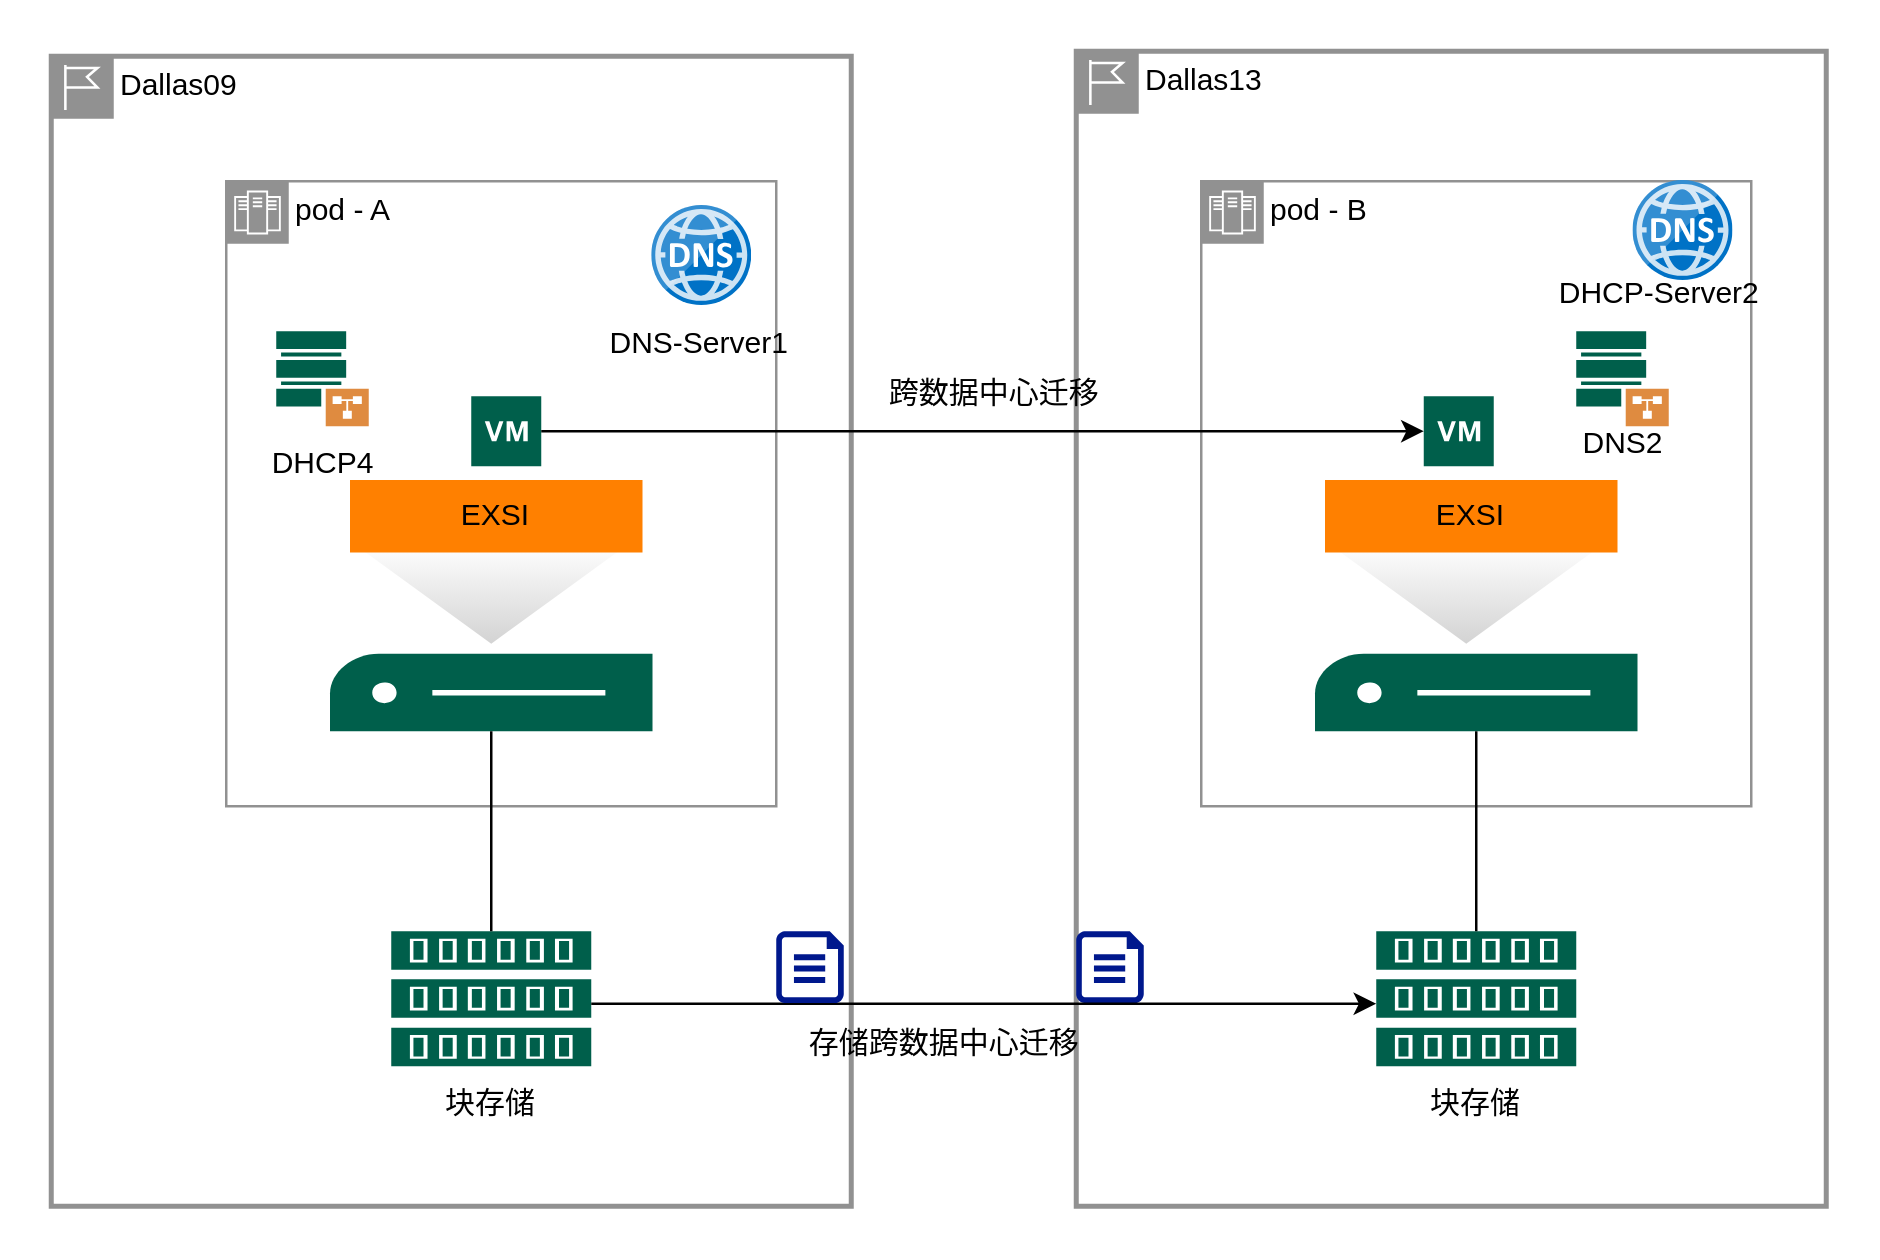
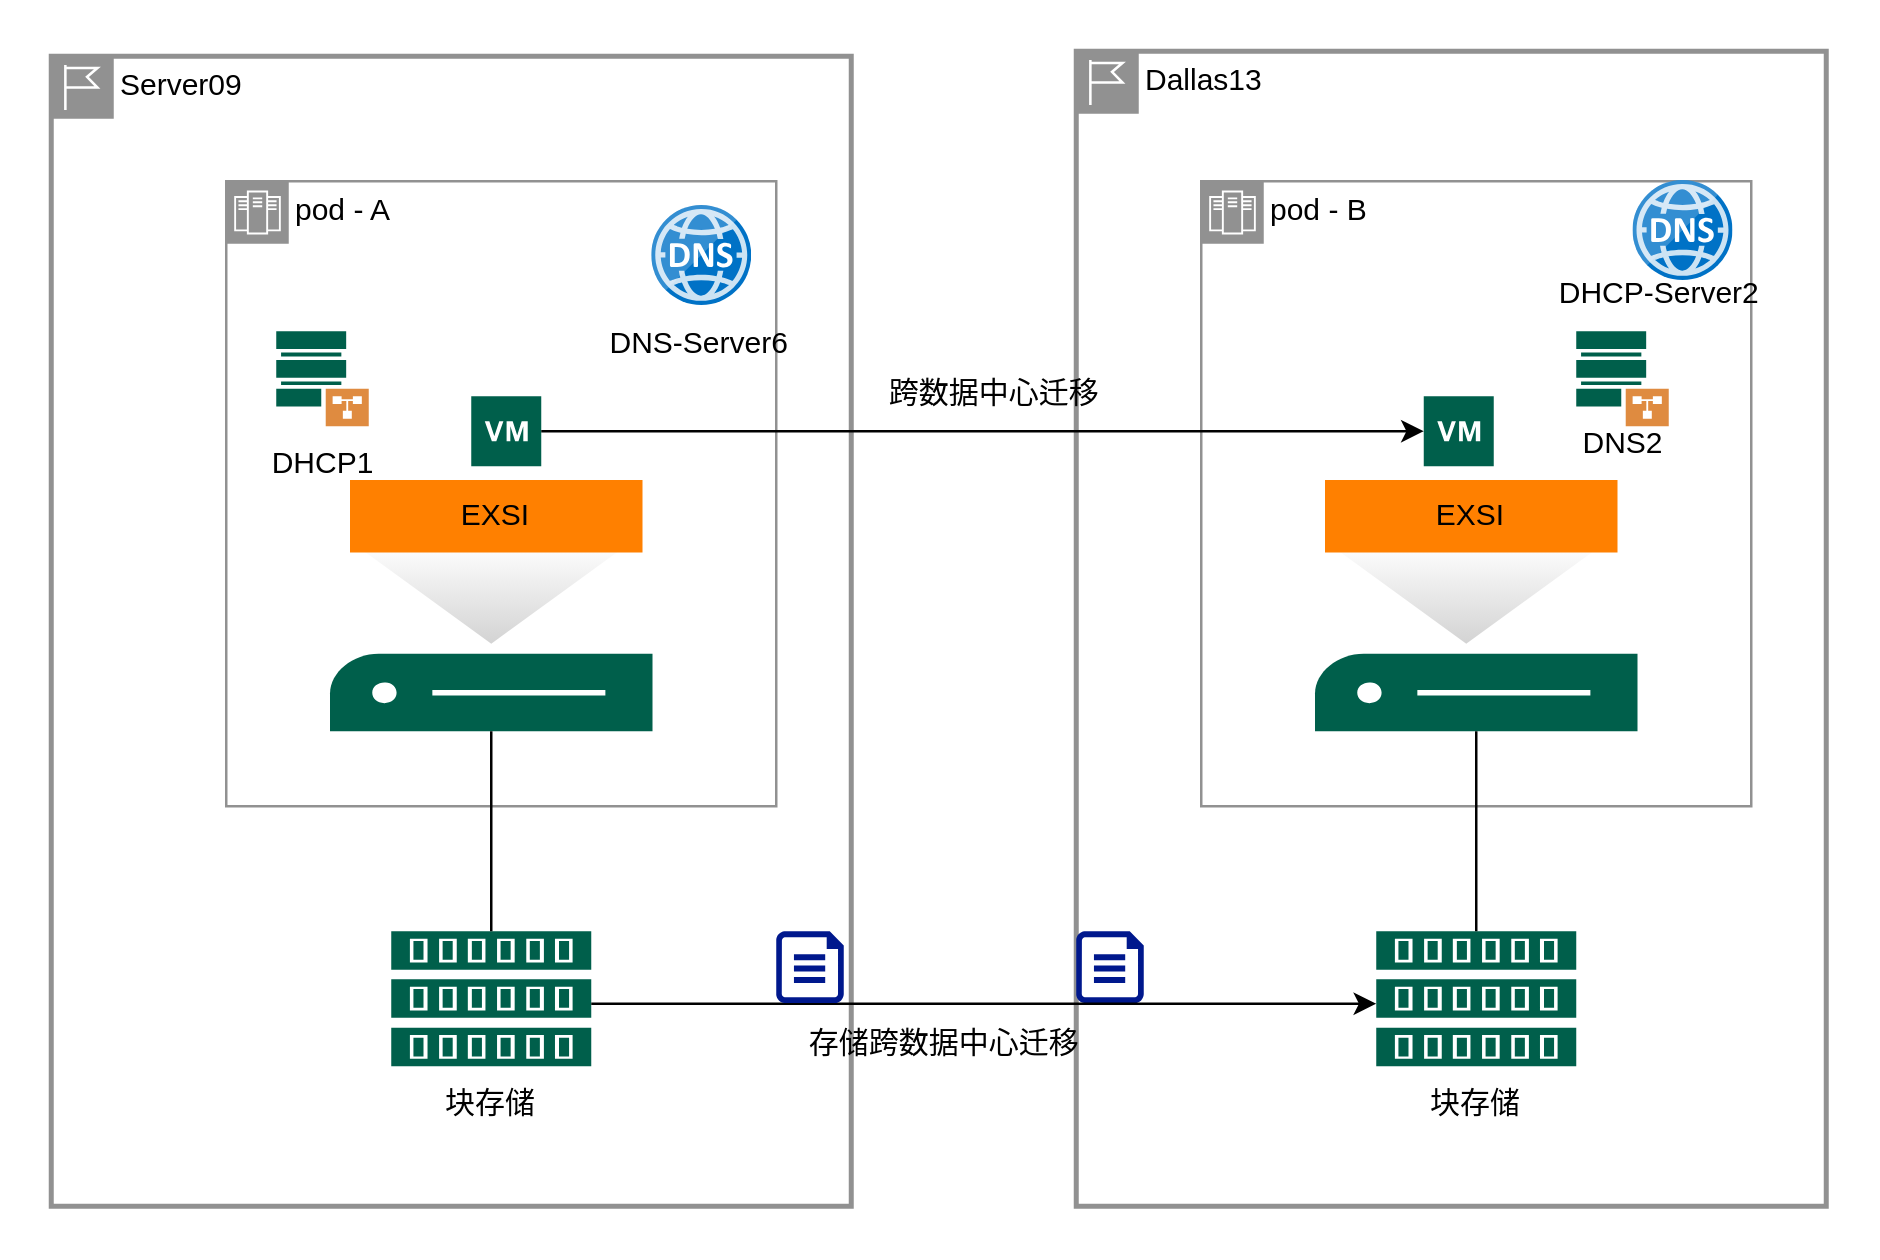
  <mxCell id="0" />
  <mxCell id="1" parent="0" />
- <mxCell id="2" value="&lt;font color=&quot;#000000&quot;&gt;Dallas09&lt;/font&gt;" style="shape=mxgraph.ibm.box;prType=region;fontStyle=0;verticalAlign=top;align=left;spacingLeft=32;spacingTop=4;fillColor=none;rounded=0;whiteSpace=wrap;html=1;strokeColor=#919191;strokeWidth=2;dashed=0;container=1;spacing=-4;collapsible=0;expand=0;recursiveResize=0;" parent="1" vertex="1"><mxGeometry x="20" y="22" width="320" height="460" as="geometry" /></mxCell>
+ <mxCell id="2" value="&lt;font color=&quot;#000000&quot;&gt;Server09&lt;/font&gt;" style="shape=mxgraph.ibm.box;prType=region;fontStyle=0;verticalAlign=top;align=left;spacingLeft=32;spacingTop=4;fillColor=none;rounded=0;whiteSpace=wrap;html=1;strokeColor=#919191;strokeWidth=2;dashed=0;container=1;spacing=-4;collapsible=0;expand=0;recursiveResize=0;" parent="1" vertex="1"><mxGeometry x="20" y="22" width="320" height="460" as="geometry" /></mxCell>
  <mxCell id="3" value="&lt;font color=&quot;#000000&quot;&gt;pod - B&lt;/font&gt;" style="shape=mxgraph.ibm.box;prType=zone;fontStyle=0;verticalAlign=top;align=left;spacingLeft=32;spacingTop=4;fillColor=none;rounded=0;whiteSpace=wrap;html=1;strokeColor=#919191;strokeWidth=1;dashed=0;container=1;spacing=-4;collapsible=0;expand=0;recursiveResize=0;" parent="2" vertex="1"><mxGeometry x="460" y="50" width="220" height="250" as="geometry" /></mxCell>
  <mxCell id="4" value="" style="triangle;whiteSpace=wrap;html=1;gradientColor=#D3D3D3;strokeColor=none;gradientDirection=east;rotation=90;" parent="3" vertex="1"><mxGeometry x="86" y="110" width="40" height="110" as="geometry" /></mxCell>
  <mxCell id="5" value="EXSI" style="rounded=0;whiteSpace=wrap;html=1;fillColor=#FF8000;strokeColor=#FF8000;" parent="3" vertex="1"><mxGeometry x="50" y="120" width="116" height="28" as="geometry" /></mxCell>
  <mxCell id="6" value="" style="sketch=0;pointerEvents=1;shadow=0;dashed=0;html=1;strokeColor=none;fillColor=#005F4B;labelPosition=center;verticalLabelPosition=bottom;verticalAlign=top;align=center;outlineConnect=0;shape=mxgraph.veeam2.virtual_machine;" parent="3" vertex="1"><mxGeometry x="89" y="86" width="28.0" height="28.0" as="geometry" /></mxCell>
  <mxCell id="7" value="" style="sketch=0;pointerEvents=1;shadow=0;dashed=0;html=1;strokeColor=none;fillColor=#005F4B;labelPosition=center;verticalLabelPosition=bottom;verticalAlign=top;align=center;outlineConnect=0;shape=mxgraph.veeam2.1u_server;" parent="3" vertex="1"><mxGeometry x="45.5" y="189" width="129" height="31" as="geometry" /></mxCell>
  <mxCell id="8" value="" style="sketch=0;pointerEvents=1;shadow=0;dashed=0;html=1;strokeColor=none;fillColor=#005F4B;labelPosition=center;verticalLabelPosition=bottom;verticalAlign=top;align=center;outlineConnect=0;shape=mxgraph.veeam2.scale_out_backup_repository;" parent="3" vertex="1"><mxGeometry x="150" y="60" width="37" height="38" as="geometry" /></mxCell>
  <mxCell id="9" value="&lt;font color=&quot;#000000&quot;&gt;DNS2&lt;/font&gt;" style="text;html=1;strokeColor=none;fillColor=none;align=center;verticalAlign=middle;whiteSpace=wrap;rounded=0;" parent="3" vertex="1"><mxGeometry x="138.5" y="90" width="60" height="30" as="geometry" /></mxCell>
  <mxCell id="10" value="&lt;font color=&quot;#000000&quot;&gt;Dallas13&lt;/font&gt;" style="shape=mxgraph.ibm.box;prType=region;fontStyle=0;verticalAlign=top;align=left;spacingLeft=32;spacingTop=4;fillColor=none;rounded=0;whiteSpace=wrap;html=1;strokeColor=#919191;strokeWidth=2;dashed=0;container=1;spacing=-4;collapsible=0;expand=0;recursiveResize=0;" vertex="1" parent="3"><mxGeometry x="-50" y="-52" width="300" height="462" as="geometry" /></mxCell>
  <mxCell id="11" value="" style="sketch=0;pointerEvents=1;shadow=0;dashed=0;html=1;strokeColor=none;fillColor=#005F4B;labelPosition=center;verticalLabelPosition=bottom;verticalAlign=top;align=center;outlineConnect=0;shape=mxgraph.veeam2.storage_stack;" vertex="1" parent="10"><mxGeometry x="120" y="352" width="80" height="54" as="geometry" /></mxCell>
  <mxCell id="12" value="&lt;font color=&quot;#000000&quot;&gt;块存储&lt;/font&gt;" style="text;html=1;strokeColor=none;fillColor=none;align=center;verticalAlign=middle;whiteSpace=wrap;rounded=0;" parent="10" vertex="1"><mxGeometry x="130" y="406" width="60" height="30" as="geometry" /></mxCell>
  <mxCell id="13" value="" style="sketch=0;aspect=fixed;pointerEvents=1;shadow=0;dashed=0;html=1;strokeColor=none;labelPosition=center;verticalLabelPosition=bottom;verticalAlign=top;align=center;fillColor=#00188D;shape=mxgraph.azure.file" vertex="1" parent="10"><mxGeometry y="352" width="27" height="28.72" as="geometry" /></mxCell>
  <mxCell id="14" value="" style="sketch=0;aspect=fixed;html=1;points=[];align=center;image;fontSize=12;image=img/lib/mscae/DNS.svg;strokeColor=#003300;fillColor=#003300;" vertex="1" parent="10"><mxGeometry x="223" y="52" width="40" height="40" as="geometry" /></mxCell>
  <mxCell id="15" value="&lt;font color=&quot;#000000&quot;&gt;DHCP-Server2&lt;/font&gt;" style="text;html=1;strokeColor=none;fillColor=none;align=center;verticalAlign=middle;whiteSpace=wrap;rounded=0;" vertex="1" parent="10"><mxGeometry x="170" y="82" width="127" height="30" as="geometry" /></mxCell>
  <mxCell id="16" style="edgeStyle=orthogonalEdgeStyle;html=1;endArrow=none;endFill=0;strokeColor=#000000;" parent="3" source="11" target="7" edge="1"><mxGeometry relative="1" as="geometry" /></mxCell>
  <mxCell id="17" value="&lt;font color=&quot;#000000&quot;&gt;pod - A&lt;/font&gt;" style="shape=mxgraph.ibm.box;prType=zone;fontStyle=0;verticalAlign=top;align=left;spacingLeft=32;spacingTop=4;fillColor=none;rounded=0;whiteSpace=wrap;html=1;strokeColor=#919191;strokeWidth=1;dashed=0;container=1;spacing=-4;collapsible=0;expand=0;recursiveResize=0;" parent="2" vertex="1"><mxGeometry x="70" y="50" width="220" height="250" as="geometry" /></mxCell>
  <mxCell id="18" value="" style="sketch=0;pointerEvents=1;shadow=0;dashed=0;html=1;strokeColor=none;fillColor=#005F4B;labelPosition=center;verticalLabelPosition=bottom;verticalAlign=top;align=center;outlineConnect=0;shape=mxgraph.veeam2.virtual_machine;" parent="17" vertex="1"><mxGeometry x="98" y="86" width="28.0" height="28.0" as="geometry" /></mxCell>
  <mxCell id="19" value="" style="triangle;whiteSpace=wrap;html=1;gradientColor=#D3D3D3;strokeColor=none;gradientDirection=east;rotation=90;" parent="17" vertex="1"><mxGeometry x="86" y="110" width="40" height="110" as="geometry" /></mxCell>
  <mxCell id="20" value="EXSI" style="rounded=0;whiteSpace=wrap;html=1;fillColor=#FF8000;strokeColor=#FF8000;" parent="17" vertex="1"><mxGeometry x="50" y="120" width="116" height="28" as="geometry" /></mxCell>
  <mxCell id="21" value="" style="sketch=0;pointerEvents=1;shadow=0;dashed=0;html=1;strokeColor=none;fillColor=#005F4B;labelPosition=center;verticalLabelPosition=bottom;verticalAlign=top;align=center;outlineConnect=0;shape=mxgraph.veeam2.1u_server;" parent="17" vertex="1"><mxGeometry x="41.5" y="189" width="129" height="31" as="geometry" /></mxCell>
- <mxCell id="22" value="&lt;font color=&quot;#000000&quot;&gt;DNS-Server1&lt;/font&gt;" style="text;html=1;strokeColor=none;fillColor=none;align=center;verticalAlign=middle;whiteSpace=wrap;rounded=0;" vertex="1" parent="17"><mxGeometry x="126" y="50" width="127" height="30" as="geometry" /></mxCell>
+ <mxCell id="22" value="&lt;font color=&quot;#000000&quot;&gt;DNS-Server6&lt;/font&gt;" style="text;html=1;strokeColor=none;fillColor=none;align=center;verticalAlign=middle;whiteSpace=wrap;rounded=0;" vertex="1" parent="17"><mxGeometry x="126" y="50" width="127" height="30" as="geometry" /></mxCell>
  <mxCell id="23" value="" style="sketch=0;aspect=fixed;html=1;points=[];align=center;image;fontSize=12;image=img/lib/mscae/DNS.svg;strokeColor=#003300;fillColor=#003300;" parent="17" vertex="1"><mxGeometry x="170.5" y="10" width="40" height="40" as="geometry" /></mxCell>
  <mxCell id="24" value="" style="sketch=0;pointerEvents=1;shadow=0;dashed=0;html=1;strokeColor=none;fillColor=#005F4B;labelPosition=center;verticalLabelPosition=bottom;verticalAlign=top;align=center;outlineConnect=0;shape=mxgraph.veeam2.scale_out_backup_repository;" parent="2" vertex="1"><mxGeometry x="90" y="110" width="37" height="38" as="geometry" /></mxCell>
- <mxCell id="25" value="&lt;font color=&quot;#000000&quot;&gt;DHCP4&lt;/font&gt;" style="text;html=1;strokeColor=none;fillColor=none;align=center;verticalAlign=middle;whiteSpace=wrap;rounded=0;" parent="2" vertex="1"><mxGeometry x="78.5" y="148" width="60" height="30" as="geometry" /></mxCell>
+ <mxCell id="25" value="&lt;font color=&quot;#000000&quot;&gt;DHCP1&lt;/font&gt;" style="text;html=1;strokeColor=none;fillColor=none;align=center;verticalAlign=middle;whiteSpace=wrap;rounded=0;" parent="2" vertex="1"><mxGeometry x="78.5" y="148" width="60" height="30" as="geometry" /></mxCell>
  <mxCell id="26" style="edgeStyle=none;html=1;strokeColor=#000000;" parent="2" source="18" target="6" edge="1"><mxGeometry relative="1" as="geometry"><mxPoint x="454" y="150.95" as="targetPoint" /></mxGeometry></mxCell>
  <mxCell id="27" value="" style="sketch=0;pointerEvents=1;shadow=0;dashed=0;html=1;strokeColor=none;fillColor=#005F4B;labelPosition=center;verticalLabelPosition=bottom;verticalAlign=top;align=center;outlineConnect=0;shape=mxgraph.veeam2.storage_stack;" parent="2" vertex="1"><mxGeometry x="136" y="350" width="80" height="54" as="geometry" /></mxCell>
  <mxCell id="28" style="edgeStyle=orthogonalEdgeStyle;html=1;endArrow=none;endFill=0;strokeColor=#000000;" parent="2" source="27" target="21" edge="1"><mxGeometry relative="1" as="geometry" /></mxCell>
  <mxCell id="29" value="&lt;font color=&quot;#000000&quot;&gt;块存储&lt;/font&gt;" style="text;html=1;strokeColor=none;fillColor=none;align=center;verticalAlign=middle;whiteSpace=wrap;rounded=0;" vertex="1" parent="2"><mxGeometry x="146" y="404" width="60" height="30" as="geometry" /></mxCell>
  <mxCell id="30" style="edgeStyle=none;html=1;strokeColor=#000000;" edge="1" parent="2"><mxGeometry relative="1" as="geometry"><mxPoint x="530" y="379" as="targetPoint" /><mxPoint x="216" y="379" as="sourcePoint" /></mxGeometry></mxCell>
  <mxCell id="31" value="" style="sketch=0;aspect=fixed;pointerEvents=1;shadow=0;dashed=0;html=1;strokeColor=none;labelPosition=center;verticalLabelPosition=bottom;verticalAlign=top;align=center;fillColor=#00188D;shape=mxgraph.azure.file" vertex="1" parent="2"><mxGeometry x="290" y="350" width="27" height="28.72" as="geometry" /></mxCell>
  <mxCell id="32" value="&lt;font color=&quot;#000000&quot;&gt;&amp;nbsp; &amp;nbsp; &amp;nbsp; 跨数据中心迁移&lt;/font&gt;" style="text;html=1;strokeColor=none;fillColor=none;align=center;verticalAlign=middle;whiteSpace=wrap;rounded=0;" parent="1" vertex="1"><mxGeometry x="320" y="142" width="135" height="30" as="geometry" /></mxCell>
  <mxCell id="33" value="&lt;font color=&quot;#000000&quot;&gt;存储跨数据中心迁移&lt;/font&gt;" style="text;html=1;strokeColor=none;fillColor=none;align=center;verticalAlign=middle;whiteSpace=wrap;rounded=0;" vertex="1" parent="1"><mxGeometry x="310" y="402" width="135" height="30" as="geometry" /></mxCell>
